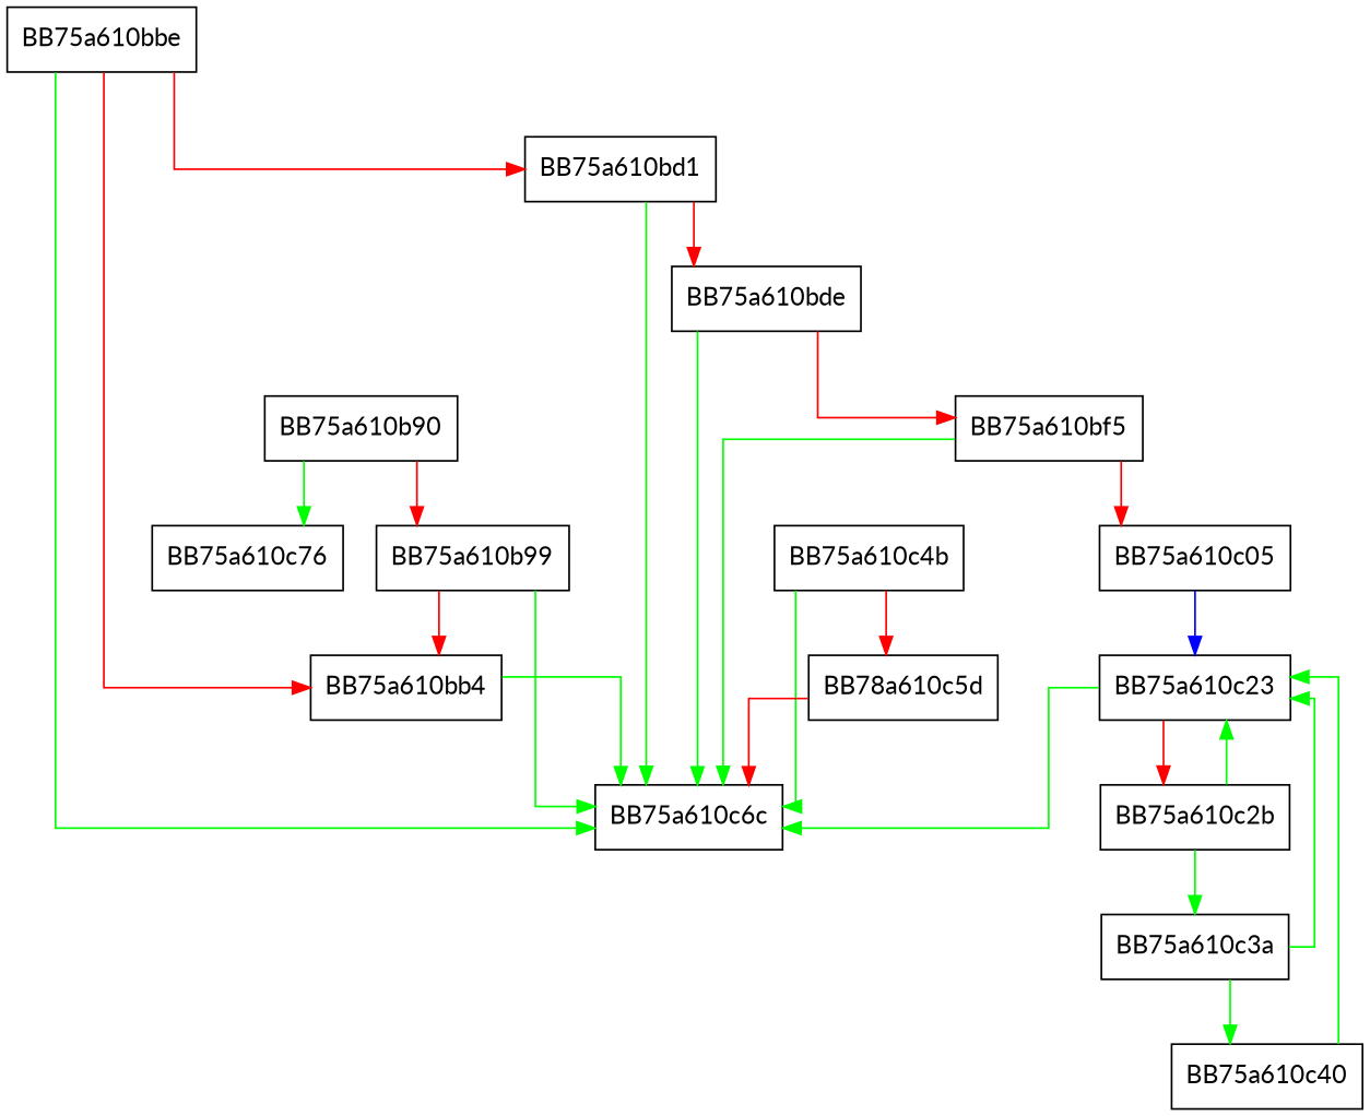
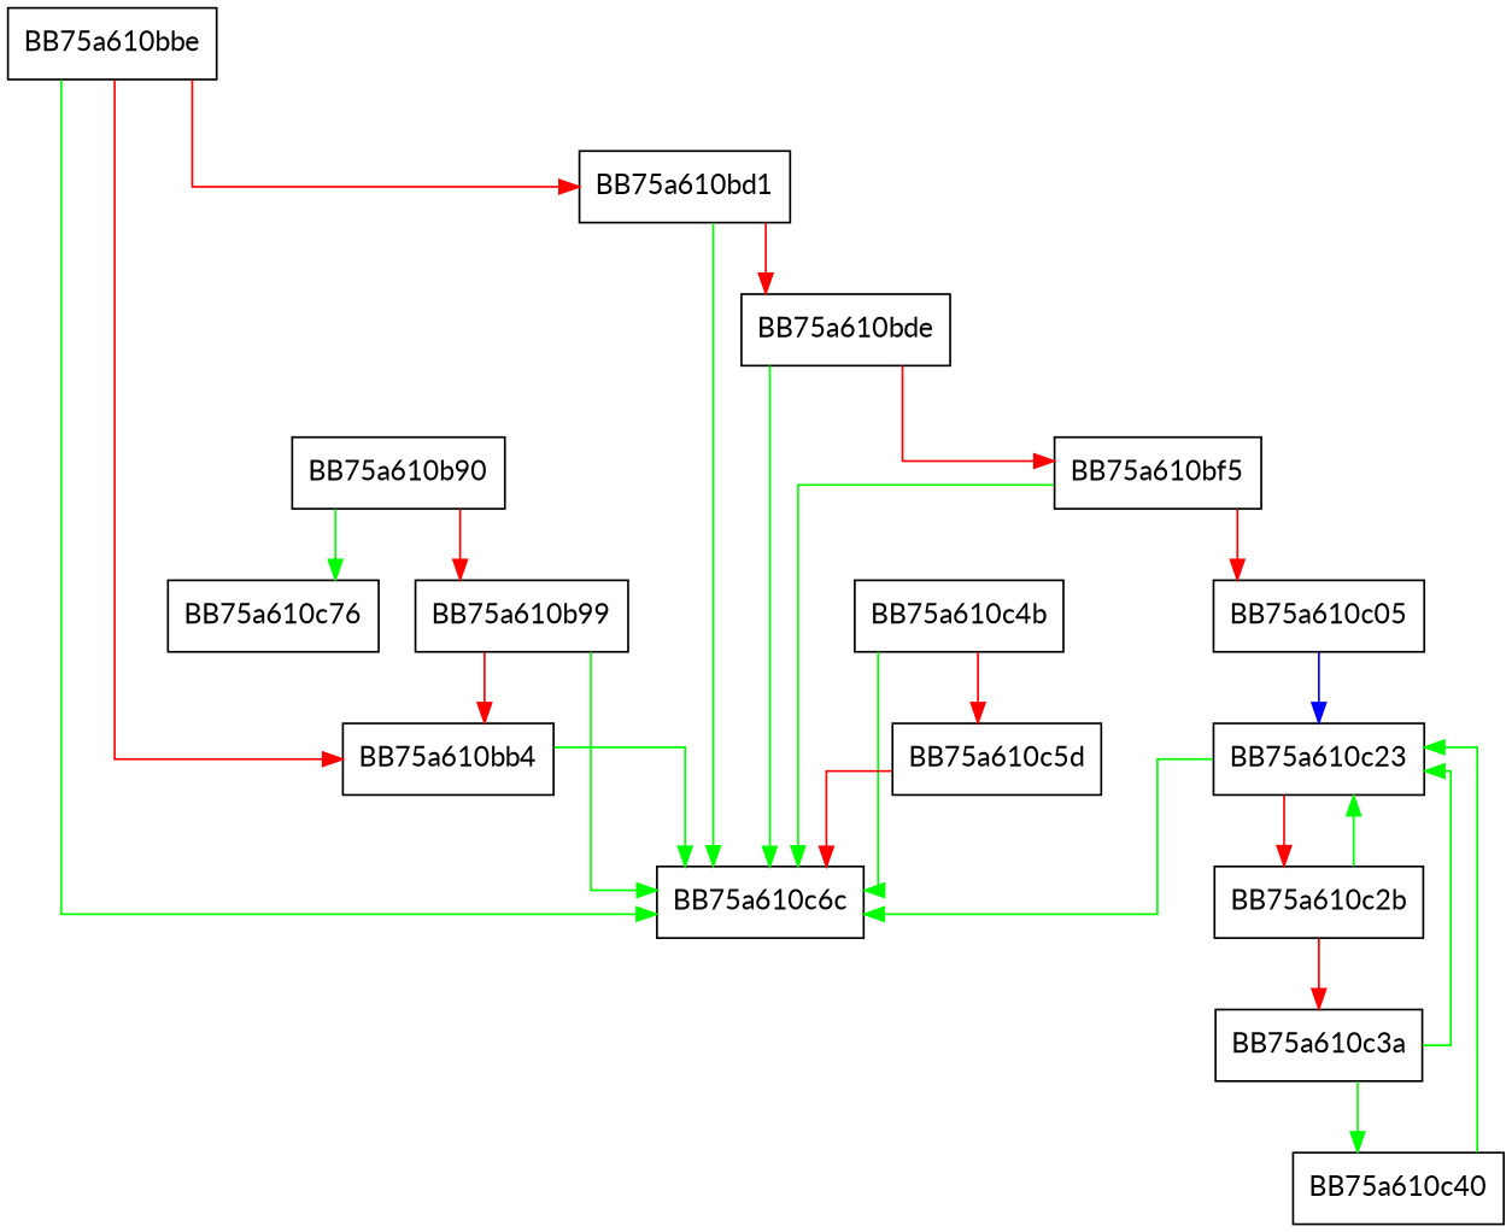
  digraph {
    fontname=Lato
    splines=ortho
    node [fontname=Lato shape=box]
    edge [color=green fontname=Lato]
    BB75a610b90
    BB75a610c76
    BB75a610b99
    BB75a610c6c
    BB75a610bb4
    BB75a610bbe
    BB75a610bd1
    BB75a610bde
    BB75a610bf5
    BB75a610c05
    BB75a610c23
    BB75a610c2b
    BB75a610c3a
    BB75a610c40
    BB75a610c4b
-   BB75a610c5d [label=BB78a610c5d]
+   BB75a610c5d
    BB75a610b90 -> BB75a610c76
    BB75a610b90 -> BB75a610b99 [color=red]
    BB75a610b99 -> BB75a610c6c
    BB75a610b99 -> BB75a610bb4 [color=red]
    BB75a610bb4 -> BB75a610c6c
    BB75a610bbe -> BB75a610c6c
    BB75a610bbe -> BB75a610bb4 [color=red]
    BB75a610bbe -> BB75a610bd1 [color=red]
    BB75a610bd1 -> BB75a610c6c
    BB75a610bd1 -> BB75a610bde [color=red]
    BB75a610bde -> BB75a610c6c
    BB75a610bde -> BB75a610bf5 [color=red]
    BB75a610bf5 -> BB75a610c6c
    BB75a610bf5 -> BB75a610c05 [color=red]
    BB75a610c05 -> BB75a610c23 [color=blue]
    BB75a610c23 -> BB75a610c6c
    BB75a610c23 -> BB75a610c2b [color=red]
    BB75a610c2b -> BB75a610c23
-   BB75a610c2b -> BB75a610c3a
+   BB75a610c2b -> BB75a610c3a [color=red]
    BB75a610c3a -> BB75a610c23
    BB75a610c3a -> BB75a610c40
    BB75a610c40 -> BB75a610c23
    BB75a610c4b -> BB75a610c6c
    BB75a610c4b -> BB75a610c5d [color=red]
    BB75a610c5d -> BB75a610c6c [color=red]
  }
